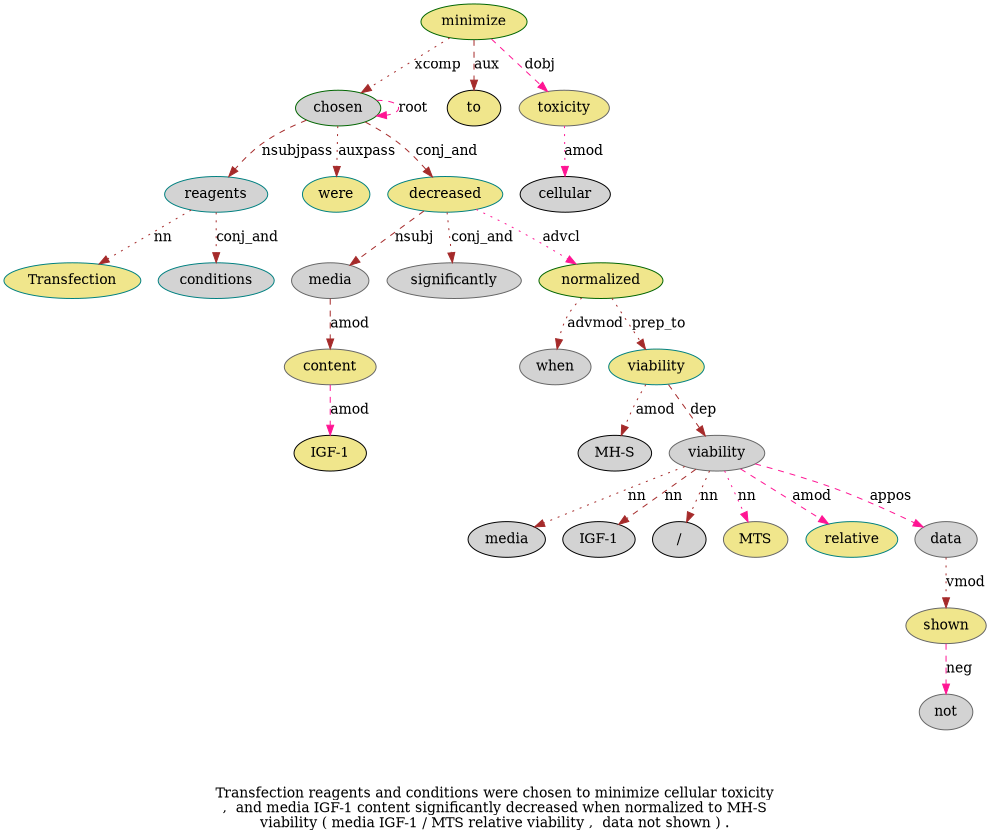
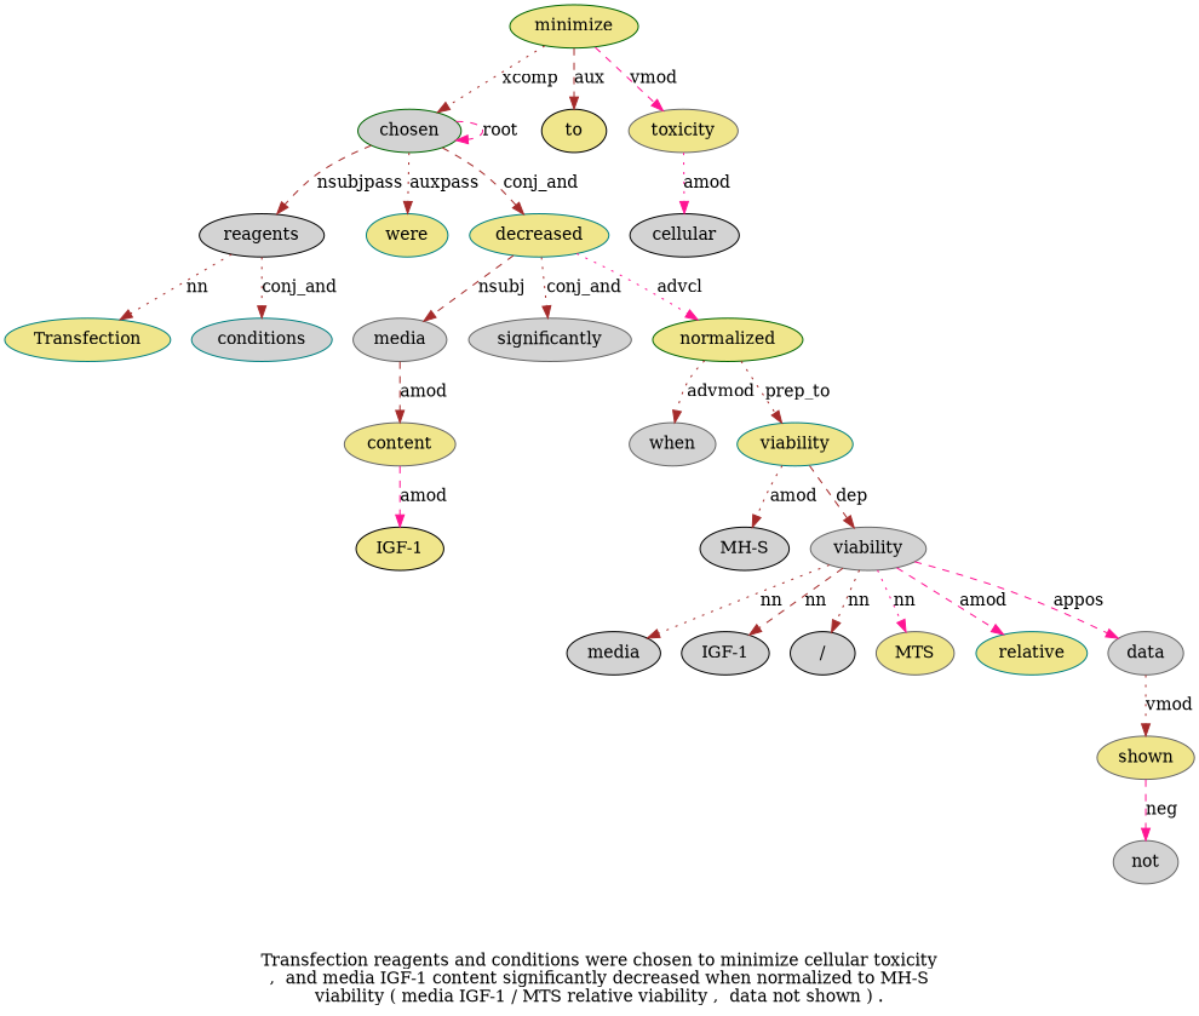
  digraph {
    label="Transfection reagents and conditions were chosen to minimize cellular toxicity\n,  and media IGF-1 content significantly decreased when normalized to MH-S\nviability ( media IGF-1 / MTS relative viability ,  data not shown ) ."
    node [color=gray40 fillcolor=lightgrey style=filled]
    edge [color=brown style=dotted]
-   n1 [color=teal label=reagents]
+   n1 [color=black label=reagents]
    n2 [color=teal fillcolor=khaki label=Transfection]
    n3 [color=teal label=conditions]
    n4 [color=darkgreen label=chosen]
    n5 [color=teal fillcolor=khaki label=were]
    n6 [color=teal fillcolor=khaki label=decreased]
    n7 [color=darkgreen fillcolor=khaki label=minimize]
    n8 [color=black fillcolor=khaki label=to]
    n9 [fillcolor=khaki label=toxicity]
    n10 [label=media]
    n11 [label=significantly]
    n12 [color=darkgreen fillcolor=khaki label=normalized]
    n13 [color=black label=cellular]
    n14 [fillcolor=khaki label=content]
    n15 [label=when]
    n16 [color=teal fillcolor=khaki label=viability]
    n17 [color=black fillcolor=khaki label="IGF-1"]
    n18 [color=black label="MH-S"]
    n19 [label=viability]
    n20 [color=black label=media]
    n21 [color=black label="IGF-1"]
    n22 [color=black label="/"]
    n23 [fillcolor=khaki label=MTS]
    n24 [color=teal fillcolor=khaki label=relative]
    n25 [label=data]
    n26 [fillcolor=khaki label=shown]
    n27 [label=not]
    n1 -> n2 [label=nn]
    n1 -> n3 [label=conj_and]
    n4 -> n1 [label=nsubjpass style=dashed]
    n4 -> n4 [color=deeppink label=root style=dashed]
    n4 -> n5 [label=auxpass]
    n4 -> n6 [label=conj_and style=dashed]
    n6 -> n10 [label=nsubj style=dashed]
    n6 -> n11 [label=conj_and]
    n6 -> n12 [color=deeppink label=advcl]
    n7 -> n4 [label=xcomp]
    n7 -> n8 [label=aux style=dashed]
-   n7 -> n9 [color=deeppink label=dobj style=dashed]
+   n7 -> n9 [color=deeppink label=vmod style=dashed]
    n9 -> n13 [color=deeppink label=amod]
    n10 -> n14 [label=amod style=dashed]
    n12 -> n15 [label=advmod]
    n12 -> n16 [label=prep_to]
    n14 -> n17 [color=deeppink label=amod style=dashed]
    n16 -> n18 [label=amod]
    n16 -> n19 [label=dep style=dashed]
    n19 -> n20 [label=nn]
    n19 -> n21 [label=nn style=dashed]
    n19 -> n22 [label=nn]
    n19 -> n23 [color=deeppink label=nn]
    n19 -> n24 [color=deeppink label=amod style=dashed]
    n19 -> n25 [color=deeppink label=appos style=dashed]
    n25 -> n26 [label=vmod]
    n26 -> n27 [color=deeppink label=neg style=dashed]
  }
